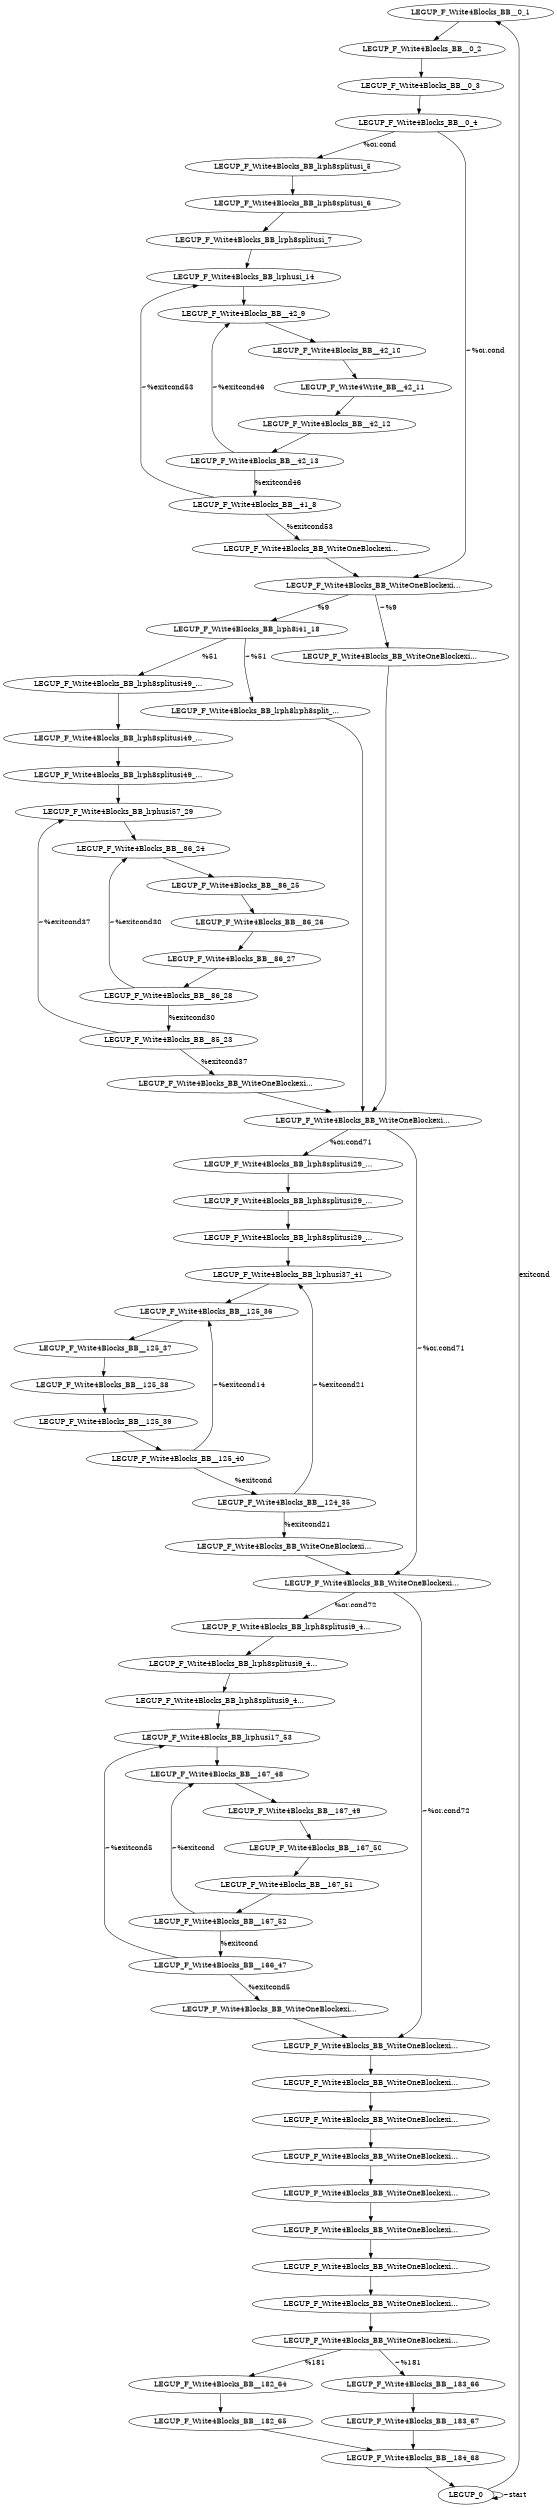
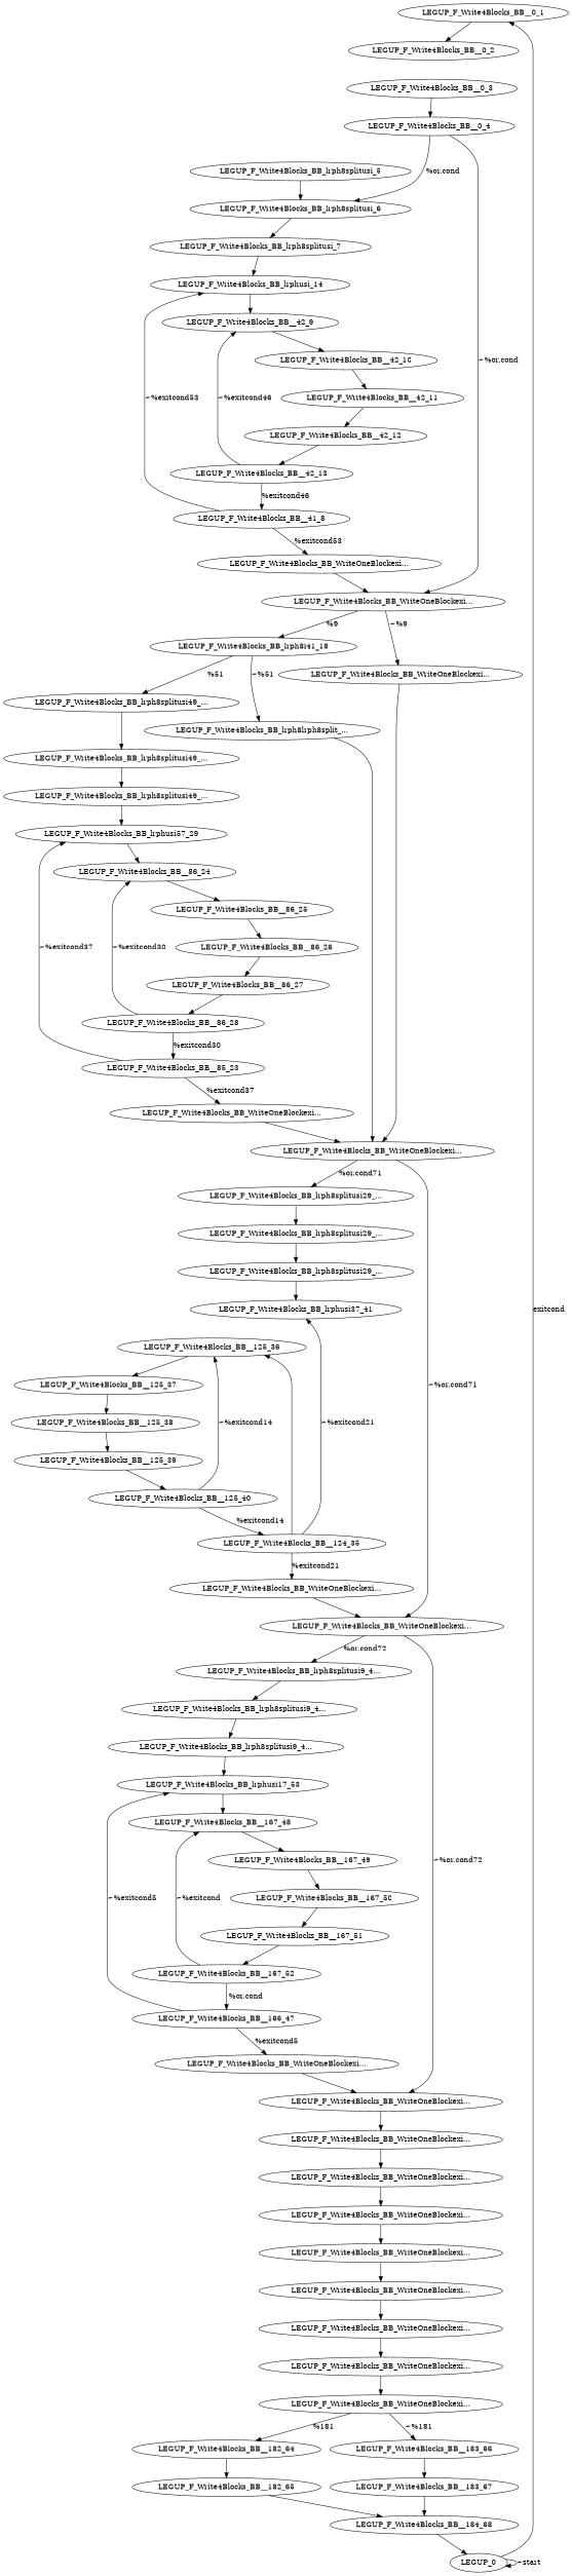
  digraph {
    n1 [label=LEGUP_F_Write4Blocks_BB__0_1]
    n2 [label=LEGUP_F_Write4Blocks_BB__0_2]
    n3 [label=LEGUP_F_Write4Blocks_BB__0_3]
    n4 [label=LEGUP_0]
    n5 [label=LEGUP_F_Write4Blocks_BB__0_4]
    n6 [label=LEGUP_F_Write4Blocks_BB_lrph8splitusi_5]
    n7 [label="LEGUP_F_Write4Blocks_BB_WriteOneBlockexi..."]
    n8 [label=LEGUP_F_Write4Blocks_BB_lrph8splitusi_6]
    n9 [label=LEGUP_F_Write4Blocks_BB_lrph8i41_18]
    n10 [label="LEGUP_F_Write4Blocks_BB_WriteOneBlockexi..."]
    n11 [label=LEGUP_F_Write4Blocks_BB_lrph8splitusi_7]
    n12 [label="LEGUP_F_Write4Blocks_BB_lrph8splitusi49_..."]
    n13 [label="LEGUP_F_Write4Blocks_BB_lrph8lrph8split_..."]
    n14 [label="LEGUP_F_Write4Blocks_BB_WriteOneBlockexi..."]
    n15 [label=LEGUP_F_Write4Blocks_BB_lrphusi_14]
    n16 [label=LEGUP_F_Write4Blocks_BB__42_9]
    n17 [label=LEGUP_F_Write4Blocks_BB__42_10]
    n18 [label="LEGUP_F_Write4Blocks_BB_WriteOneBlockexi..."]
    n19 [label=LEGUP_F_Write4Blocks_BB__41_8]
-   n20 [label=LEGUP_F_Write4Write_BB__42_11]
+   n20 [label=LEGUP_F_Write4Blocks_BB__42_11]
    n21 [label=LEGUP_F_Write4Blocks_BB__42_12]
    n22 [label=LEGUP_F_Write4Blocks_BB__42_13]
    n23 [label="LEGUP_F_Write4Blocks_BB_lrph8splitusi49_..."]
    n24 [label="LEGUP_F_Write4Blocks_BB_lrph8splitusi29_..."]
    n25 [label="LEGUP_F_Write4Blocks_BB_WriteOneBlockexi..."]
    n26 [label="LEGUP_F_Write4Blocks_BB_lrph8splitusi29_..."]
    n27 [label="LEGUP_F_Write4Blocks_BB_lrph8splitusi9_4..."]
    n28 [label="LEGUP_F_Write4Blocks_BB_WriteOneBlockexi..."]
    n29 [label="LEGUP_F_Write4Blocks_BB_lrph8splitusi49_..."]
    n30 [label=LEGUP_F_Write4Blocks_BB_lrphusi57_29]
    n31 [label=LEGUP_F_Write4Blocks_BB__86_24]
    n32 [label=LEGUP_F_Write4Blocks_BB__86_25]
    n33 [label="LEGUP_F_Write4Blocks_BB_WriteOneBlockexi..."]
    n34 [label=LEGUP_F_Write4Blocks_BB__85_23]
    n35 [label=LEGUP_F_Write4Blocks_BB__86_26]
    n36 [label=LEGUP_F_Write4Blocks_BB__86_27]
    n37 [label=LEGUP_F_Write4Blocks_BB__86_28]
    n38 [label="LEGUP_F_Write4Blocks_BB_lrph8splitusi29_..."]
    n39 [label="LEGUP_F_Write4Blocks_BB_lrph8splitusi9_4..."]
    n40 [label="LEGUP_F_Write4Blocks_BB_WriteOneBlockexi..."]
    n41 [label=LEGUP_F_Write4Blocks_BB_lrphusi37_41]
    n42 [label=LEGUP_F_Write4Blocks_BB__125_36]
    n43 [label=LEGUP_F_Write4Blocks_BB__125_37]
    n44 [label="LEGUP_F_Write4Blocks_BB_WriteOneBlockexi..."]
    n45 [label=LEGUP_F_Write4Blocks_BB__124_35]
    n46 [label=LEGUP_F_Write4Blocks_BB__125_38]
    n47 [label=LEGUP_F_Write4Blocks_BB__125_39]
    n48 [label=LEGUP_F_Write4Blocks_BB__125_40]
    n49 [label="LEGUP_F_Write4Blocks_BB_lrph8splitusi9_4..."]
    n50 [label="LEGUP_F_Write4Blocks_BB_WriteOneBlockexi..."]
    n51 [label=LEGUP_F_Write4Blocks_BB_lrphusi17_53]
    n52 [label=LEGUP_F_Write4Blocks_BB__167_48]
    n53 [label=LEGUP_F_Write4Blocks_BB__167_49]
    n54 [label="LEGUP_F_Write4Blocks_BB_WriteOneBlockexi..."]
    n55 [label=LEGUP_F_Write4Blocks_BB__166_47]
    n56 [label=LEGUP_F_Write4Blocks_BB__167_50]
    n57 [label=LEGUP_F_Write4Blocks_BB__167_51]
    n58 [label=LEGUP_F_Write4Blocks_BB__167_52]
    n59 [label="LEGUP_F_Write4Blocks_BB_WriteOneBlockexi..."]
    n60 [label="LEGUP_F_Write4Blocks_BB_WriteOneBlockexi..."]
    n61 [label="LEGUP_F_Write4Blocks_BB_WriteOneBlockexi..."]
    n62 [label="LEGUP_F_Write4Blocks_BB_WriteOneBlockexi..."]
    n63 [label="LEGUP_F_Write4Blocks_BB_WriteOneBlockexi..."]
    n64 [label="LEGUP_F_Write4Blocks_BB_WriteOneBlockexi..."]
    n65 [label=LEGUP_F_Write4Blocks_BB__182_64]
    n66 [label=LEGUP_F_Write4Blocks_BB__183_66]
    n67 [label=LEGUP_F_Write4Blocks_BB__182_65]
    n68 [label=LEGUP_F_Write4Blocks_BB__183_67]
    n69 [label=LEGUP_F_Write4Blocks_BB__184_68]
    n1 -> n2
-   n2 -> n3
    n3 -> n5
    n4 -> n1 [label=exitcond]
    n4 -> n4 [label="~start"]
-   n5 -> n6 [label="%or.cond"]
+   n5 -> n8 [label="%or.cond"]
    n5 -> n7 [label="~%or.cond"]
    n6 -> n8
    n7 -> n9 [label="%9"]
    n7 -> n10 [label="~%9"]
    n8 -> n11
    n9 -> n12 [label="%51"]
    n9 -> n13 [label="~%51"]
    n10 -> n14
    n11 -> n15
    n12 -> n23
    n13 -> n14
    n14 -> n24 [label="%or.cond71"]
    n14 -> n25 [label="~%or.cond71"]
    n15 -> n16
    n16 -> n17
    n17 -> n20
    n18 -> n7
    n19 -> n15 [label="~%exitcond53"]
    n19 -> n18 [label="%exitcond53"]
    n20 -> n21
    n21 -> n22
    n22 -> n16 [label="~%exitcond46"]
    n22 -> n19 [label="%exitcond46"]
    n23 -> n29
    n24 -> n26
    n25 -> n27 [label="%or.cond72"]
    n25 -> n28 [label="~%or.cond72"]
    n26 -> n38
    n27 -> n39
    n28 -> n40
    n29 -> n30
    n30 -> n31
    n31 -> n32
    n32 -> n35
    n33 -> n14
    n34 -> n30 [label="~%exitcond37"]
    n34 -> n33 [label="%exitcond37"]
    n35 -> n36
    n36 -> n37
    n37 -> n31 [label="~%exitcond30"]
    n37 -> n34 [label="%exitcond30"]
    n38 -> n41
    n39 -> n49
    n40 -> n50
-   n41 -> n42
+   n45 -> n42
    n42 -> n43
    n43 -> n46
    n44 -> n25
    n45 -> n41 [label="~%exitcond21"]
    n45 -> n44 [label="%exitcond21"]
    n46 -> n47
    n47 -> n48
    n48 -> n42 [label="~%exitcond14"]
-   n48 -> n45 [label="%exitcond"]
+   n48 -> n45 [label="%exitcond14"]
    n49 -> n51
    n50 -> n59
    n51 -> n52
    n52 -> n53
    n53 -> n56
    n54 -> n28
    n55 -> n51 [label="~%exitcond5"]
    n55 -> n54 [label="%exitcond5"]
    n56 -> n57
    n57 -> n58
    n58 -> n52 [label="~%exitcond"]
-   n58 -> n55 [label="%exitcond"]
+   n58 -> n55 [label="%or.cond"]
    n59 -> n60
    n60 -> n61
    n61 -> n62
    n62 -> n63
    n63 -> n64
    n64 -> n65 [label="%181"]
    n64 -> n66 [label="~%181"]
    n65 -> n67
    n66 -> n68
    n67 -> n69
    n68 -> n69
    n69 -> n4
  }
